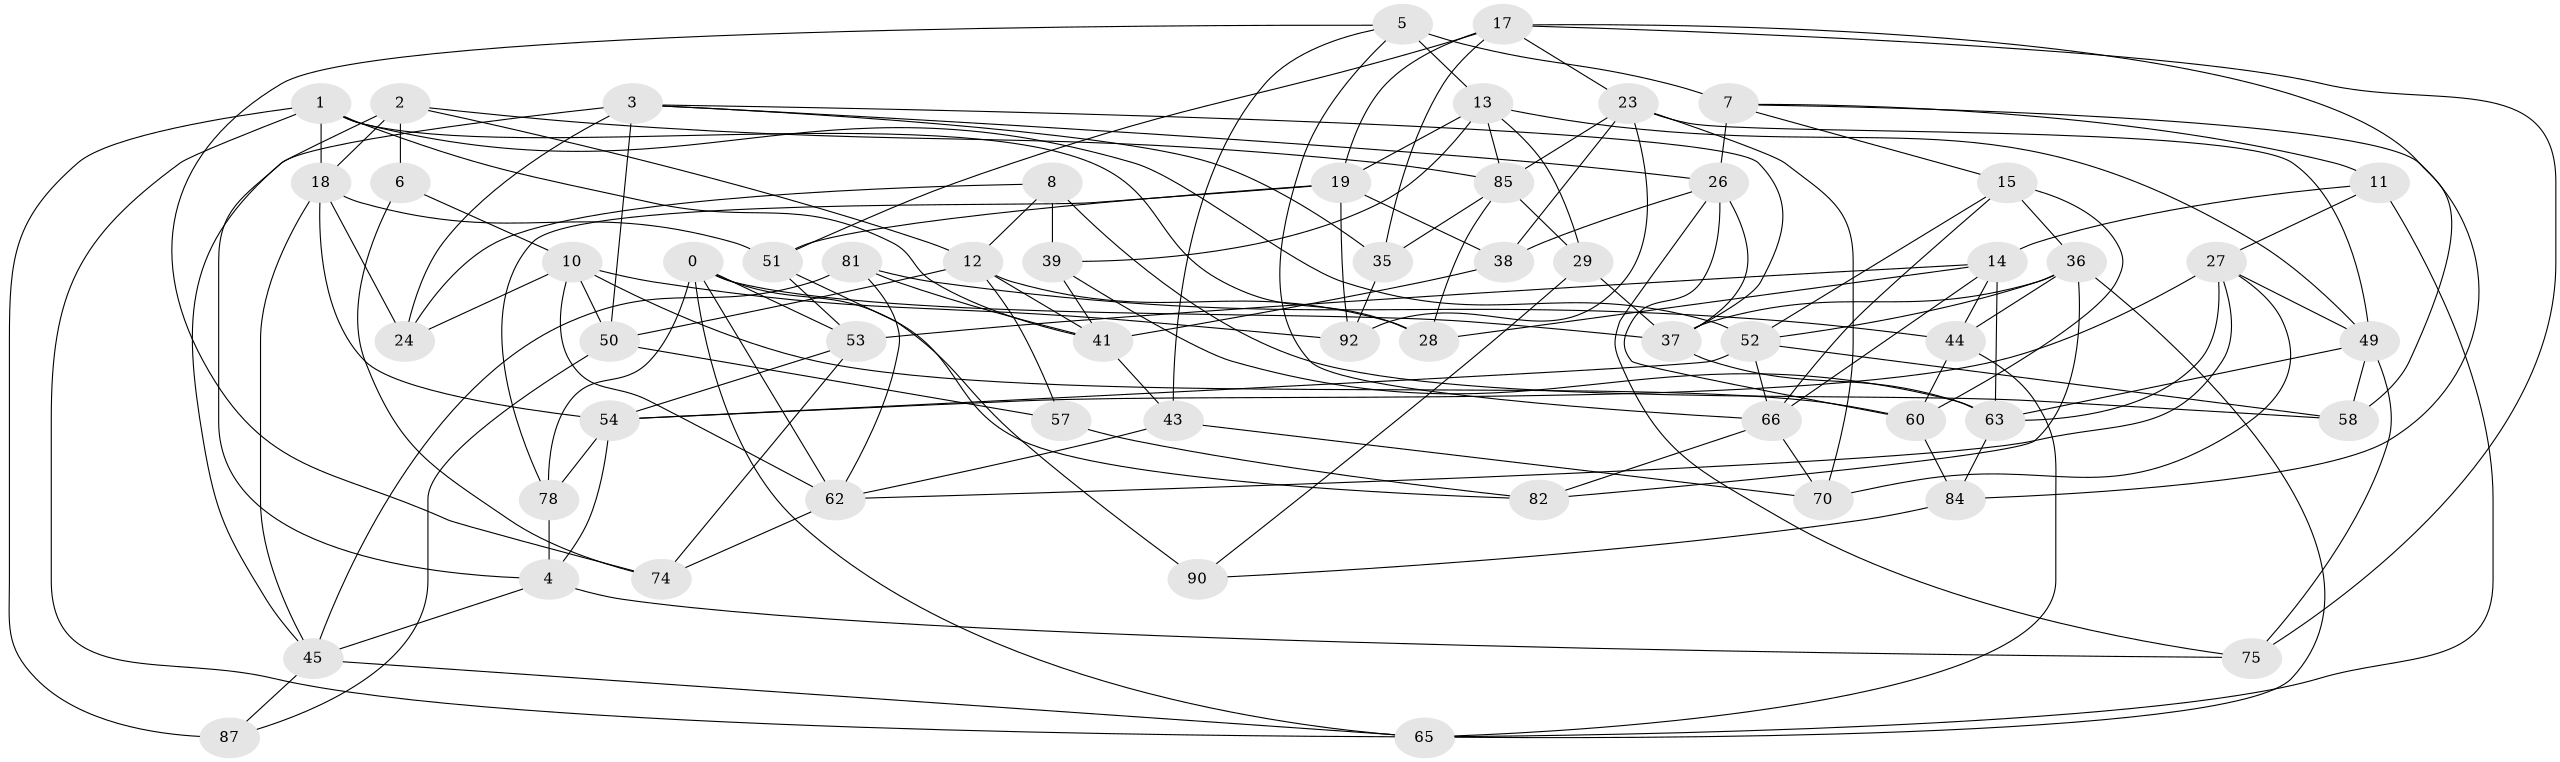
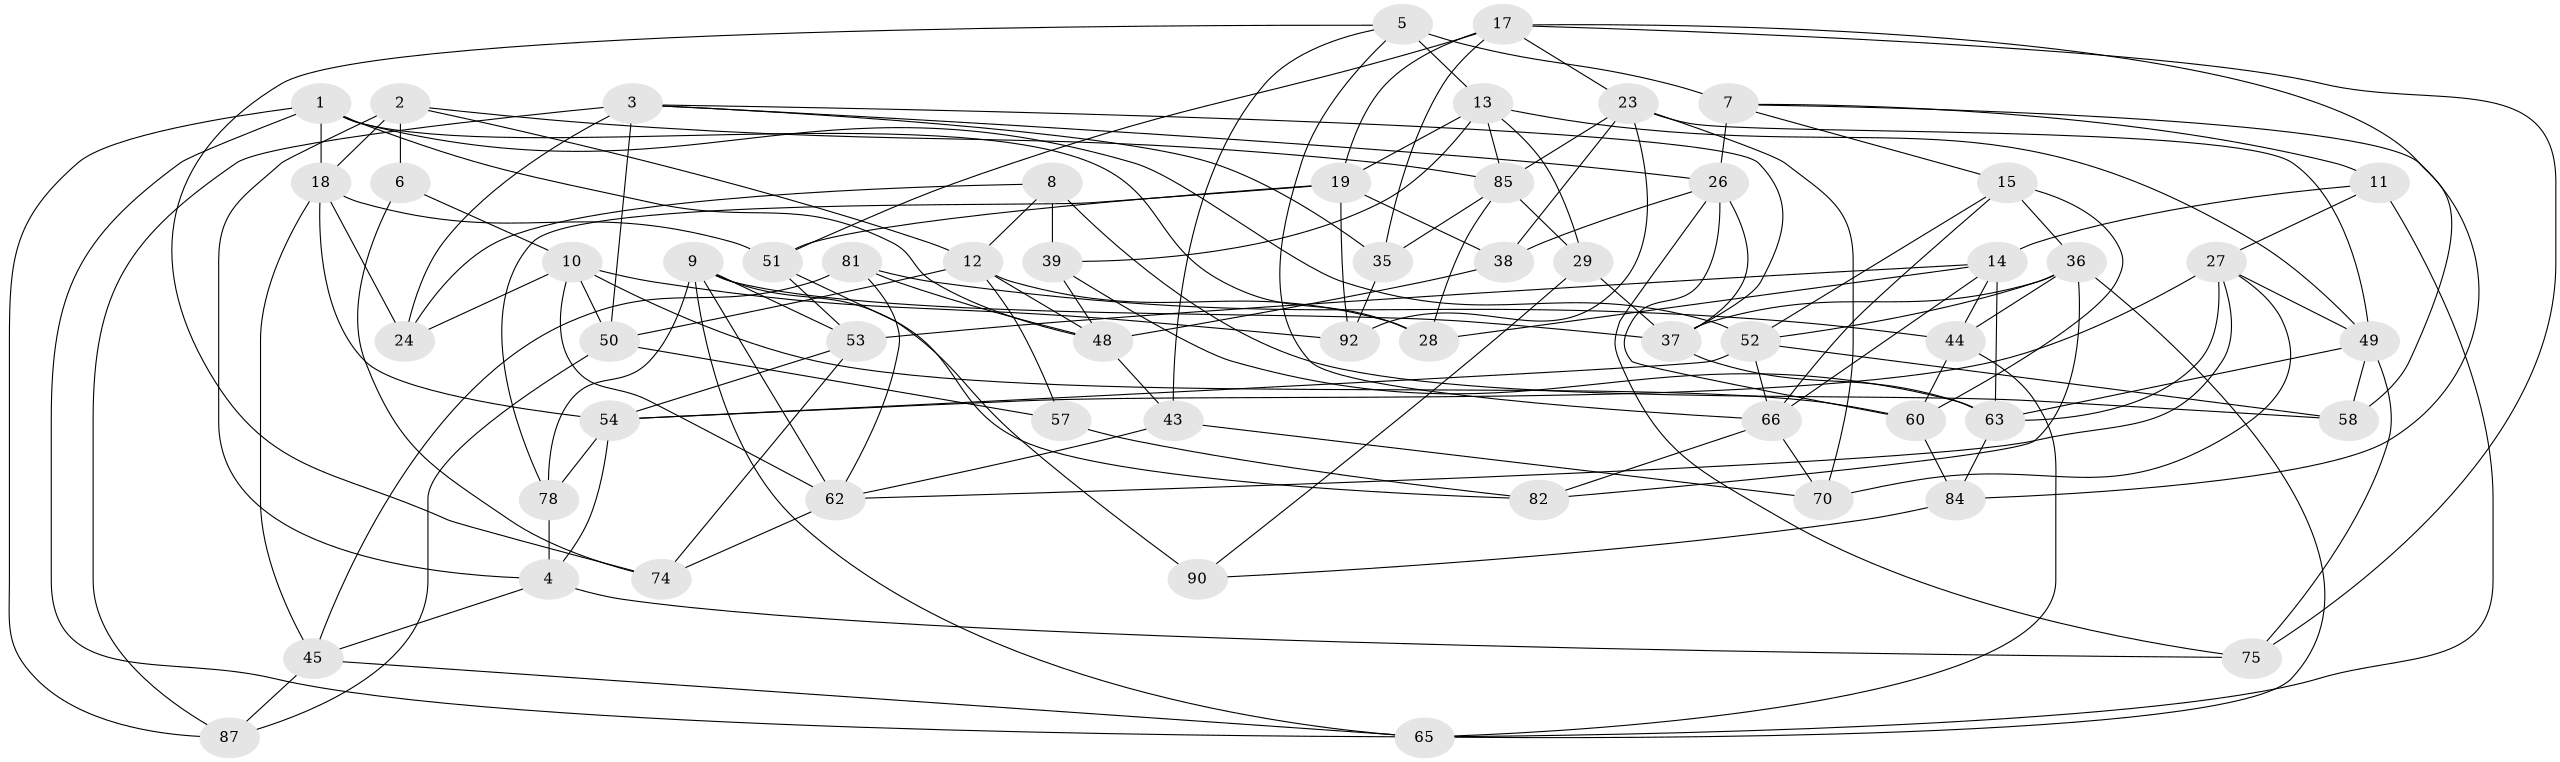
  graph {
    node [color=gray90 style=filled]
    1 [super="+42"]
    18 [super="+72"]
    28
-   41 [super="+69"]
+   41 [super="+69" label=48]
    52 [super="+89"]
    n6 [label=65 super="+68"]
    87
    24
    45 [super="+83"]
    54 [super="+88"]
    51 [super="+81"]
    43
    66 [super="+86"]
    58 [super="+73"]
    2 [super="+16"]
    4
    6 [super="+21"]
    12 [super="+20"]
    n19 [label=85 super="+80"]
    75
    74
    10 [super="+47"]
    50 [super="+56"]
    57
    35
    29
    3 [super="+76"]
    26 [super="+32"]
    37 [super="+40"]
    60 [super="+65"]
    38
    92
    63 [super="+77"]
    78
    5 [super="+85"]
    7 [super="+33"]
    13 [super="+91"]
    11
    15 [super="+30"]
    84
    39
    19 [super="+34"]
    49 [super="+61"]
    62 [super="+64"]
    70
    82
    14 [super="+79"]
    27 [super="+59"]
    36 [super="+46"]
    90
    8
-   9 [super="+22" label=0]
+   9 [super="+22"]
    53
    44 [super="+71"]
    17 [super="+48"]
    23 [super="+55"]
    n57 [label=81]
    1 -- 18
    1 -- 28
    1 -- 41
    1 -- 52
    1 -- n6
    1 -- 87
    18 -- 24
    18 -- 45
    18 -- 54
    18 -- 51
    41 -- 43
    52 -- 54
    52 -- 66
    52 -- 58
    45 -- n6
    45 -- 87
    54 -- 78
    51 -- 90 [weight=2]
    51 -- 53
    43 -- 62
    43 -- 70
    66 -- 70
    66 -- 82
    2 -- 18
    2 -- 4
    2 -- 6 [weight=2]
    2 -- 12
    2 -- n19
    4 -- 45
    4 -- 54
    4 -- 75
    6 -- 74
    6 -- 10
    12 -- 28
    12 -- 41
    12 -- 50
    12 -- 57
    n19 -- 28
    n19 -- 35
    n19 -- 29
    10 -- 24
    10 -- 50
    10 -- 60
    10 -- 92
    10 -- 62
    50 -- 87
    50 -- 57 [weight=2]
    57 -- 82
    35 -- 92
    29 -- 37
    29 -- 90
    3 -- 24
-   3 -- 45
+   3 -- 87
    3 -- 50
    3 -- 35
    3 -- 26
    3 -- 37
    26 -- 75
    26 -- 37
    26 -- 60
    26 -- 38
    37 -- 63
    60 -- 84
    38 -- 41
    63 -- 84
    78 -- 4
    5 -- 43
    5 -- 66
    5 -- 74
    5 -- 7 [weight=2]
    5 -- 13
    7 -- 26
    7 -- 11
    7 -- 15
    7 -- 84
    13 -- n19
    13 -- 29
    13 -- 39
    13 -- 19
    13 -- 49
    11 -- n6
    11 -- 14
    11 -- 27
    15 -- 52
    15 -- 66
    15 -- 60 [weight=2]
    15 -- 36
    84 -- 90
    39 -- 41
    39 -- 63
    19 -- 51
    19 -- 38
    19 -- 92
    19 -- 78
    49 -- 58
    49 -- 75
    49 -- 63
    62 -- 74
    14 -- 28
    14 -- 66
    14 -- 63
    14 -- 53
    14 -- 44
    27 -- 54
    27 -- 63
    27 -- 49
    27 -- 62
    27 -- 70
    36 -- 52
    36 -- n6
    36 -- 37
    36 -- 82
    36 -- 44
    8 -- 24
    8 -- 58
    8 -- 12
    8 -- 39
    9 -- n6
    9 -- 37
    9 -- 78
    9 -- 62
    9 -- 82
    9 -- 53
    53 -- 54
    53 -- 74
    44 -- n6
    44 -- 60
    17 -- 51
    17 -- 58
    17 -- 75
    17 -- 35
    17 -- 19
    17 -- 23
    23 -- n19
    23 -- 38
    23 -- 92
    23 -- 49
    23 -- 70
    n57 -- 41
    n57 -- 45
    n57 -- 62
    n57 -- 44
  }
